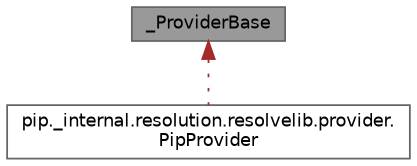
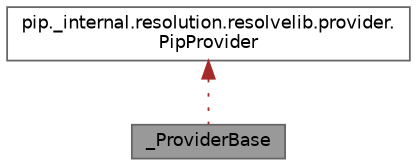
  digraph {
    node [color=gray40 fontname=Helvetica fontsize=10 shape=box style=filled]
    n1 [fillcolor=grey60 fontcolor=black height=0.2 label=_ProviderBase width=0.4]
    n2 [fillcolor=white height=0.2 label="pip._internal.resolution.resolvelib.provider.\lPipProvider" width=0.4]
-   n1 -> n2 [color=brown dir=back fontname=Helvetica fontsize=10 labelfontname=Helvetica labelfontsize=10 style=dotted]
+   n2 -> n1 [color=brown dir=back fontname=Helvetica fontsize=10 labelfontname=Helvetica labelfontsize=10 style=dotted]
  }
